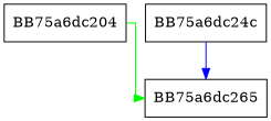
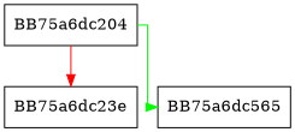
  digraph {
    splines=ortho
    node [shape=box]
    BB75a6dc204
-   BB75a6dc265
-   BB75a6dc24c
+   BB75a6dc23e
+   BB75a6dc265 [label=BB75a6dc565]
+   BB75a6dc204 -> BB75a6dc23e [color=red]
    BB75a6dc204 -> BB75a6dc265 [color=green]
-   BB75a6dc24c -> BB75a6dc265 [color=blue]
  }
